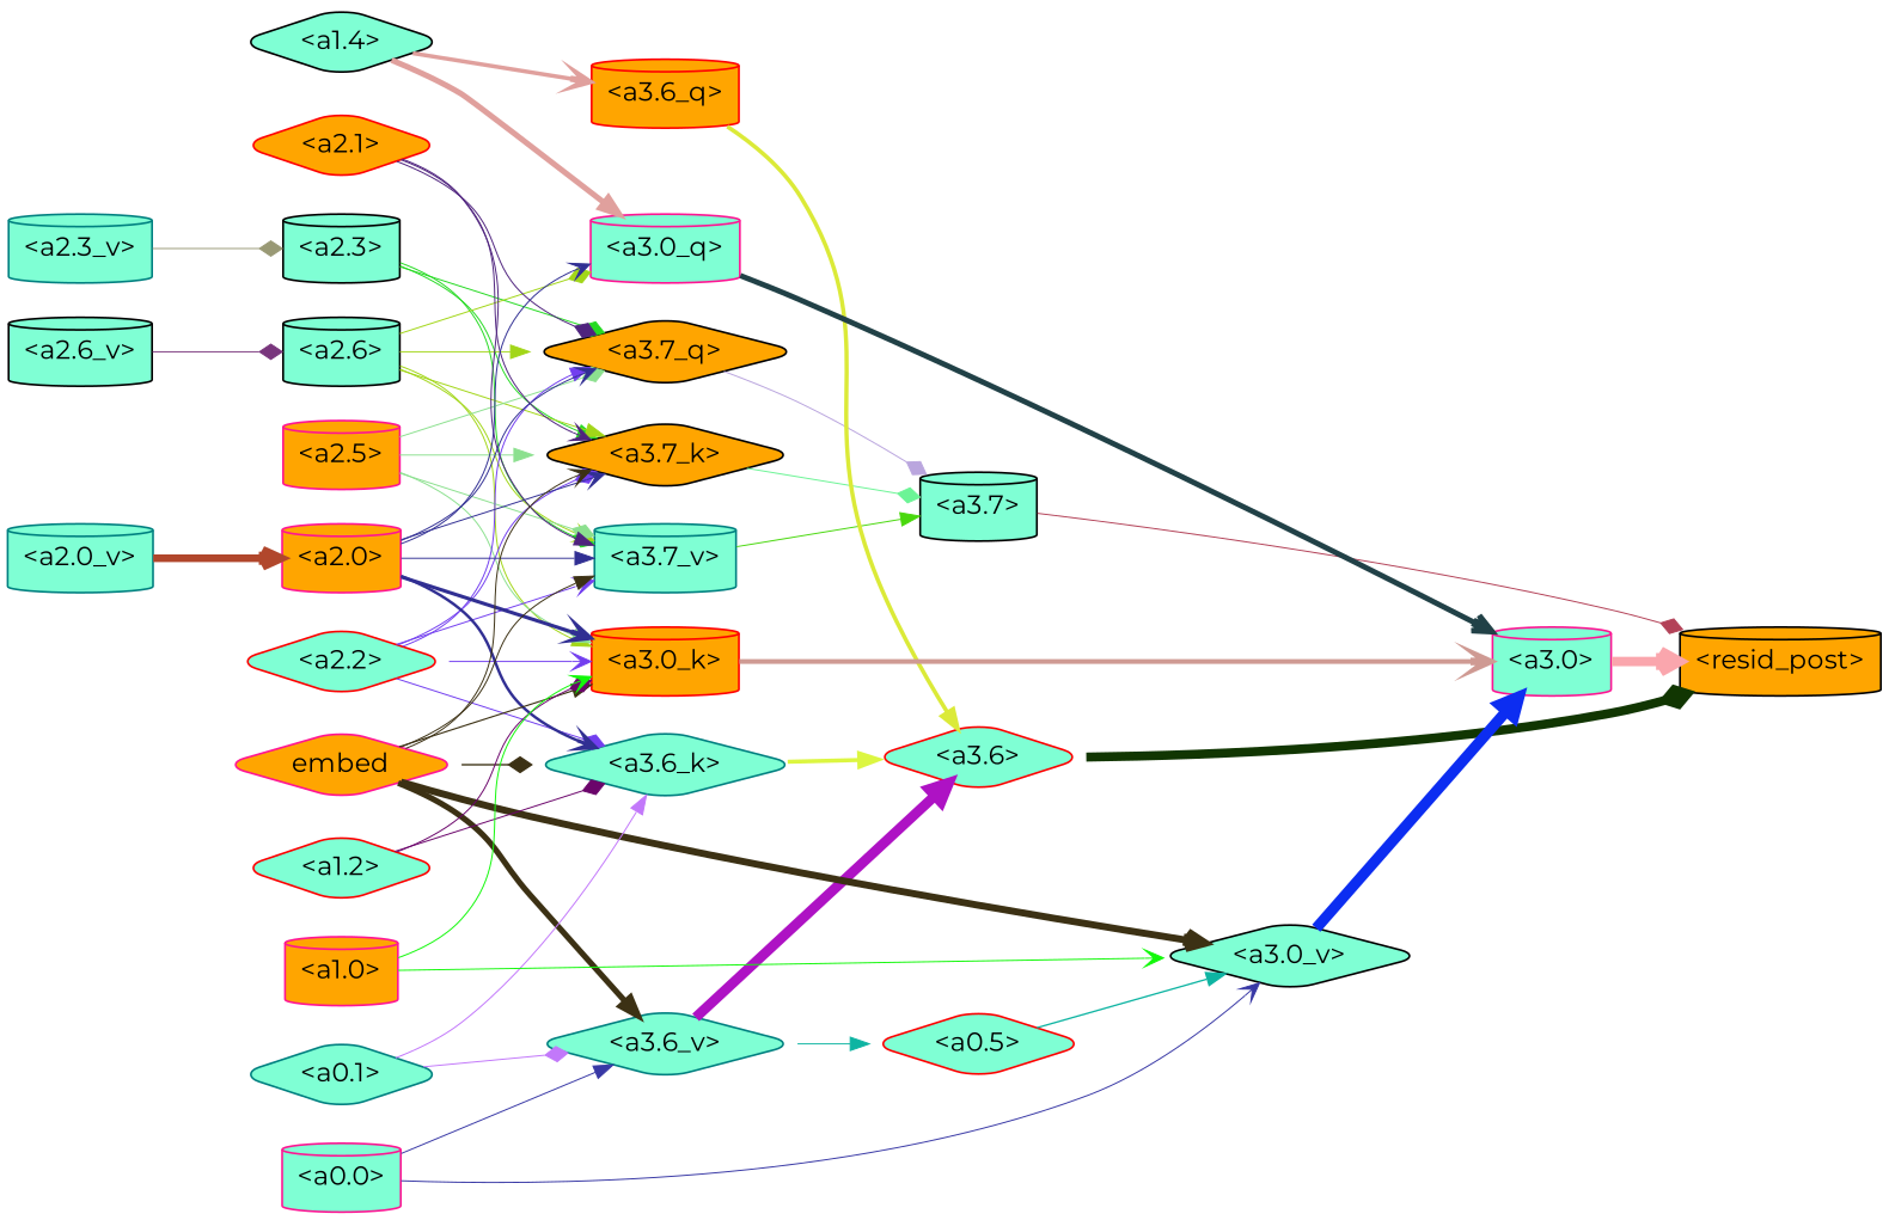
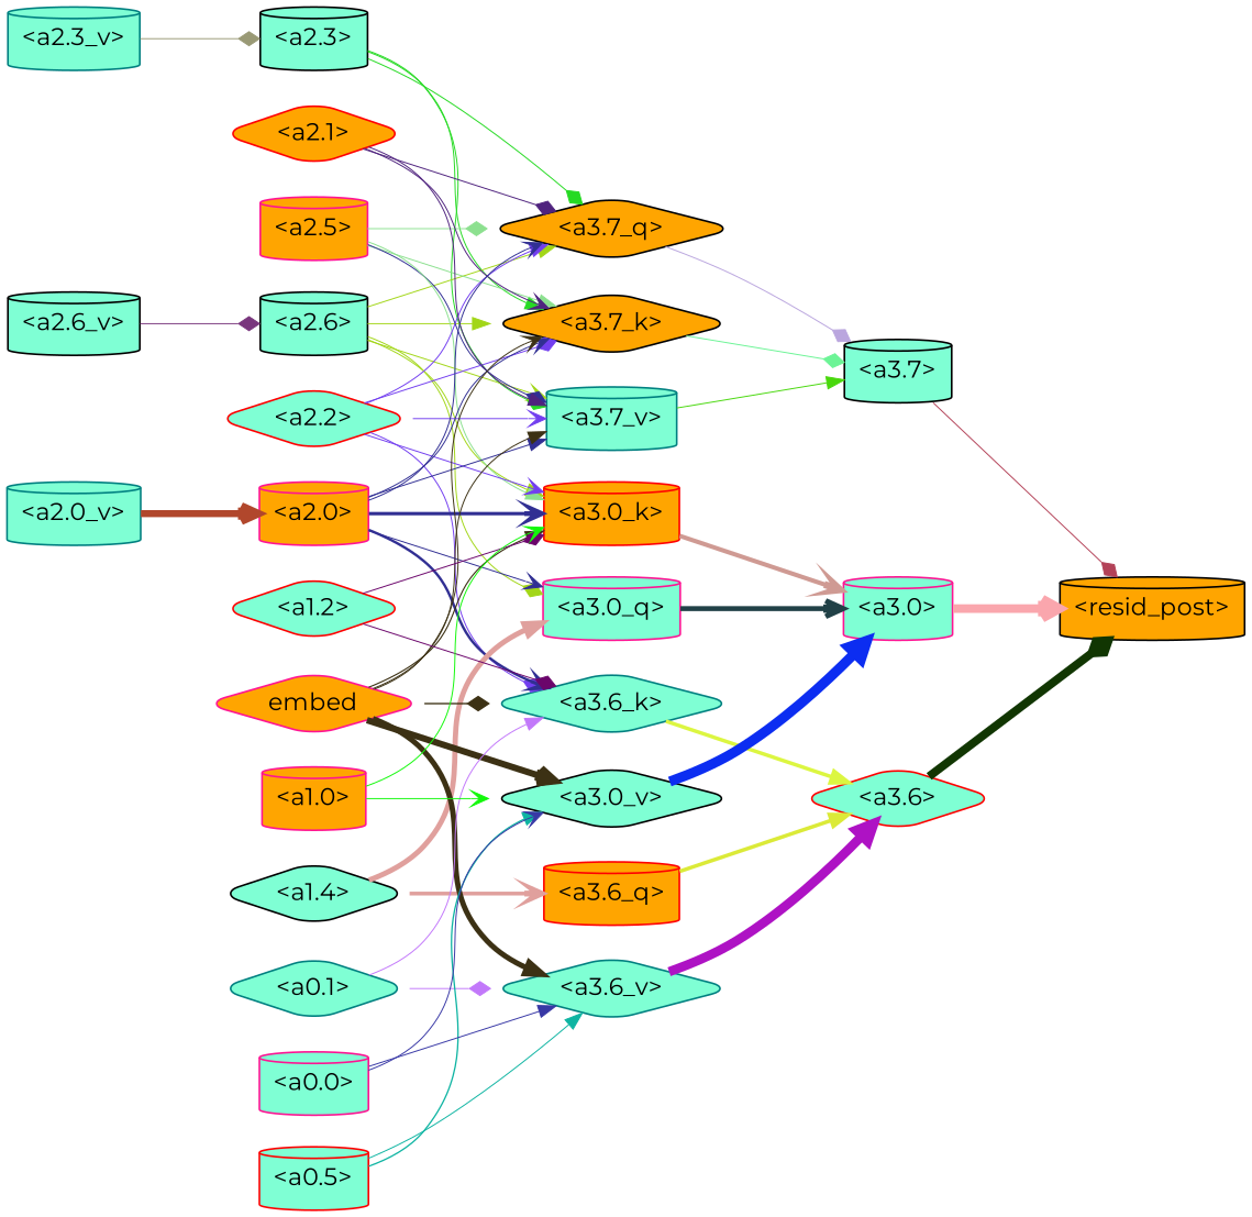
  strict digraph {
    fontname=Montserrat
    rankdir=LR
    splines=true
    node [color=black fillcolor=aquamarine fontname=Montserrat shape=cylinder style="filled, rounded"]
    edge [arrowhead=normal color="#312f93" fontname=Montserrat penwidth=0.6]
    "<resid_post>" [fillcolor=orange]
    "<a3.7>"
    "<a3.6>" [color=red shape=diamond]
    "<a3.0>" [color=deeppink]
    "<a3.7_q>" [fillcolor=orange shape=diamond]
    "<a2.3>"
    "<a3.7_k>" [fillcolor=orange shape=diamond]
    "<a3.7_v>" [color=teal]
    "<a3.6_q>" [color=red fillcolor=orange]
    "<a3.0_q>" [color=deeppink]
    "<a3.6_k>" [color=teal shape=diamond]
    "<a3.0_k>" [color=red fillcolor=orange]
    "<a3.6_v>" [color=teal shape=diamond]
    "<a3.0_v>" [shape=diamond]
    "<a2.6>"
    "<a2.5>" [color=deeppink fillcolor=orange]
    "<a2.2>" [color=red shape=diamond]
    "<a2.1>" [color=red fillcolor=orange shape=diamond]
    "<a2.0>" [color=deeppink fillcolor=orange]
    "<a1.4>" [shape=diamond]
    embed [color=deeppink fillcolor=orange shape=diamond]
    "<a1.2>" [color=red shape=diamond]
    "<a0.1>" [color=teal shape=diamond]
    "<a1.0>" [color=deeppink fillcolor=orange]
-   "<a0.5>" [color=red shape=diamond]
+   "<a0.5>" [color=red]
    "<a0.0>" [color=deeppink]
    "<a2.6_v>"
    "<a2.3_v>" [color=teal]
    "<a2.0_v>" [color=teal]
    "<a3.7>" -> "<resid_post>" [arrowhead=diamond color="#b34258"]
    "<a3.6>" -> "<resid_post>" [arrowhead=diamond color="#113602" penwidth=4.7534414529800415]
    "<a3.0>" -> "<resid_post>" [arrowhead=vee color="#faa6ad" penwidth=4.898576855659485]
    "<a3.7_q>" -> "<a3.7>" [arrowhead=diamond color="#baa6de"]
    "<a2.3>" -> "<a3.7_q>" [arrowhead=diamond color="#26da23"]
    "<a2.3>" -> "<a3.7_k>" [color="#26da23"]
    "<a2.3>" -> "<a3.7_v>" [arrowhead=diamond color="#26da23"]
    "<a3.7_k>" -> "<a3.7>" [arrowhead=diamond color="#6cf496"]
    "<a3.7_v>" -> "<a3.7>" [color="#49d80d"]
    "<a3.6_q>" -> "<a3.6>" [color="#dbea38" penwidth=2.160832464694977 arrowhead=""]
    "<a3.0_q>" -> "<a3.0>" [arrowhead=vee color="#214147" penwidth=2.870753765106201]
    "<a3.6_k>" -> "<a3.6>" [color="#dcf641" penwidth=2.13908451795578 arrowhead=""]
    "<a3.0_k>" -> "<a3.0>" [arrowhead=vee color="#cf9a93" penwidth=2.520303964614868]
    "<a3.6_v>" -> "<a3.6>" [color="#ae12c4" penwidth=5.297133803367615]
    "<a3.0_v>" -> "<a3.0>" [color="#0c2df1" penwidth=5.680712580680847]
    "<a2.6>" -> "<a3.7_q>" [color="#a2d618"]
    "<a2.6>" -> "<a3.7_k>" [color="#a2d618"]
    "<a2.6>" -> "<a3.7_v>" [arrowhead=vee color="#a2d618"]
    "<a2.6>" -> "<a3.0_q>" [arrowhead=diamond color="#a2d618"]
    "<a2.6>" -> "<a3.0_k>" [color="#a2d618"]
    "<a2.5>" -> "<a3.7_q>" [arrowhead=diamond color="#8ce08f"]
    "<a2.5>" -> "<a3.7_k>" [color="#8ce08f"]
-   "<a2.5>" -> "<a3.7_v>" [arrowhead=diamond color="#8ce08f"]
+   "<a2.5>" -> "<a3.7_v>" [arrowhead=diamond]
    "<a2.5>" -> "<a3.0_k>" [color="#8ce08f"]
    "<a2.2>" -> "<a3.7_q>" [color="#723eef"]
    "<a2.2>" -> "<a3.7_k>" [arrowhead=diamond color="#723eef"]
    "<a2.2>" -> "<a3.7_v>" [arrowhead=vee color="#723eef"]
    "<a2.2>" -> "<a3.6_k>" [arrowhead=diamond color="#723eef"]
    "<a2.2>" -> "<a3.0_k>" [arrowhead=vee color="#723eef"]
    "<a2.1>" -> "<a3.7_q>" [arrowhead=diamond color="#4f237e"]
    "<a2.1>" -> "<a3.7_k>" [arrowhead=vee color="#4f237e"]
    "<a2.1>" -> "<a3.7_v>" [color="#4f237e"]
    "<a2.0>" -> "<a3.7_q>" [arrowhead=vee]
    "<a2.0>" -> "<a3.7_k>" [arrowhead=vee]
    "<a2.0>" -> "<a3.7_v>"
    "<a2.0>" -> "<a3.0_q>" [arrowhead=vee]
    "<a2.0>" -> "<a3.6_k>" [arrowhead=vee penwidth=1.4784413101151586]
    "<a2.0>" -> "<a3.0_k>" [arrowhead=vee penwidth=1.8858084231615067]
    "<a1.4>" -> "<a3.6_q>" [arrowhead=vee color="#e0a09d" penwidth=2.149975523352623]
    "<a1.4>" -> "<a3.0_q>" [color="#e0a09d" penwidth=3.0018038749694824]
    embed -> "<a3.7_k>" [arrowhead=vee color="#3c3114"]
    embed -> "<a3.7_v>" [color="#3c3114"]
    embed -> "<a3.6_k>" [arrowhead=diamond color="#3c3114" penwidth=0.8552796393632889]
    embed -> "<a3.0_k>" [color="#3c3114" penwidth=0.691851794719696]
    embed -> "<a3.6_v>" [color="#3c3114" penwidth=3.067279100418091]
    embed -> "<a3.0_v>" [arrowhead=vee color="#3c3114" penwidth=3.6927278637886047]
    "<a1.2>" -> "<a3.6_k>" [arrowhead=diamond color="#6b056b"]
    "<a1.2>" -> "<a3.0_k>" [arrowhead=diamond color="#6b056b"]
    "<a0.1>" -> "<a3.6_k>" [color="#c278fa"]
    "<a0.1>" -> "<a3.6_v>" [arrowhead=diamond color="#c278fa"]
    "<a1.0>" -> "<a3.0_k>" [arrowhead=vee color="#12f80a"]
    "<a1.0>" -> "<a3.0_v>" [arrowhead=vee color="#12f80a"]
-   "<a3.6_v>" -> "<a0.5>" [color="#0eb4a2"]
+   "<a0.5>" -> "<a3.6_v>" [color="#0eb4a2"]
    "<a0.5>" -> "<a3.0_v>" [color="#0eb4a2" penwidth=0.8028683364391327]
    "<a0.0>" -> "<a3.6_v>" [color="#3838a5"]
    "<a0.0>" -> "<a3.0_v>" [arrowhead=vee color="#3838a5"]
    "<a2.6_v>" -> "<a2.6>" [arrowhead=diamond color="#79367d"]
    "<a2.3_v>" -> "<a2.3>" [arrowhead=diamond color="#999975"]
    "<a2.0_v>" -> "<a2.0>" [arrowhead=vee color="#b1472c" penwidth=3.9731863737106323]
  }
